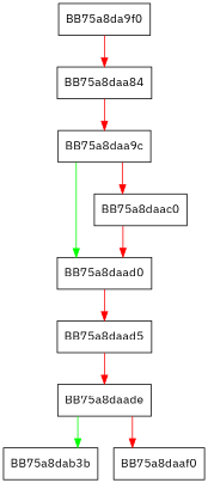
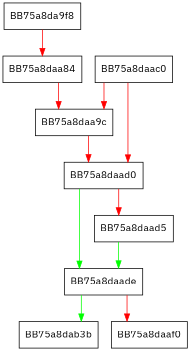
  digraph {
    fontname="IBM Plex Sans"
    splines=ortho
    node [fontname="IBM Plex Sans" shape=box]
    edge [color=red fontname="IBM Plex Sans"]
-   BB75a8da9f8 [label=BB75a8da9f0]
+   BB75a8da9f8
    BB75a8daa84
    BB75a8daa9c
    BB75a8daad0
    BB75a8daac0
    BB75a8daade
    BB75a8daad5
    BB75a8dab3b
    BB75a8daaf0
    BB75a8da9f8 -> BB75a8daa84
    BB75a8daa84 -> BB75a8daa9c
-   BB75a8daa9c -> BB75a8daad0 [color=green]
-   BB75a8daa9c -> BB75a8daac0
+   BB75a8daa9c -> BB75a8daad0
+   BB75a8daac0 -> BB75a8daa9c
+   BB75a8daad0 -> BB75a8daade [color=green]
    BB75a8daad0 -> BB75a8daad5
    BB75a8daac0 -> BB75a8daad0
    BB75a8daade -> BB75a8dab3b [color=green]
    BB75a8daade -> BB75a8daaf0
-   BB75a8daad5 -> BB75a8daade
+   BB75a8daad5 -> BB75a8daade [color=green]
  }
